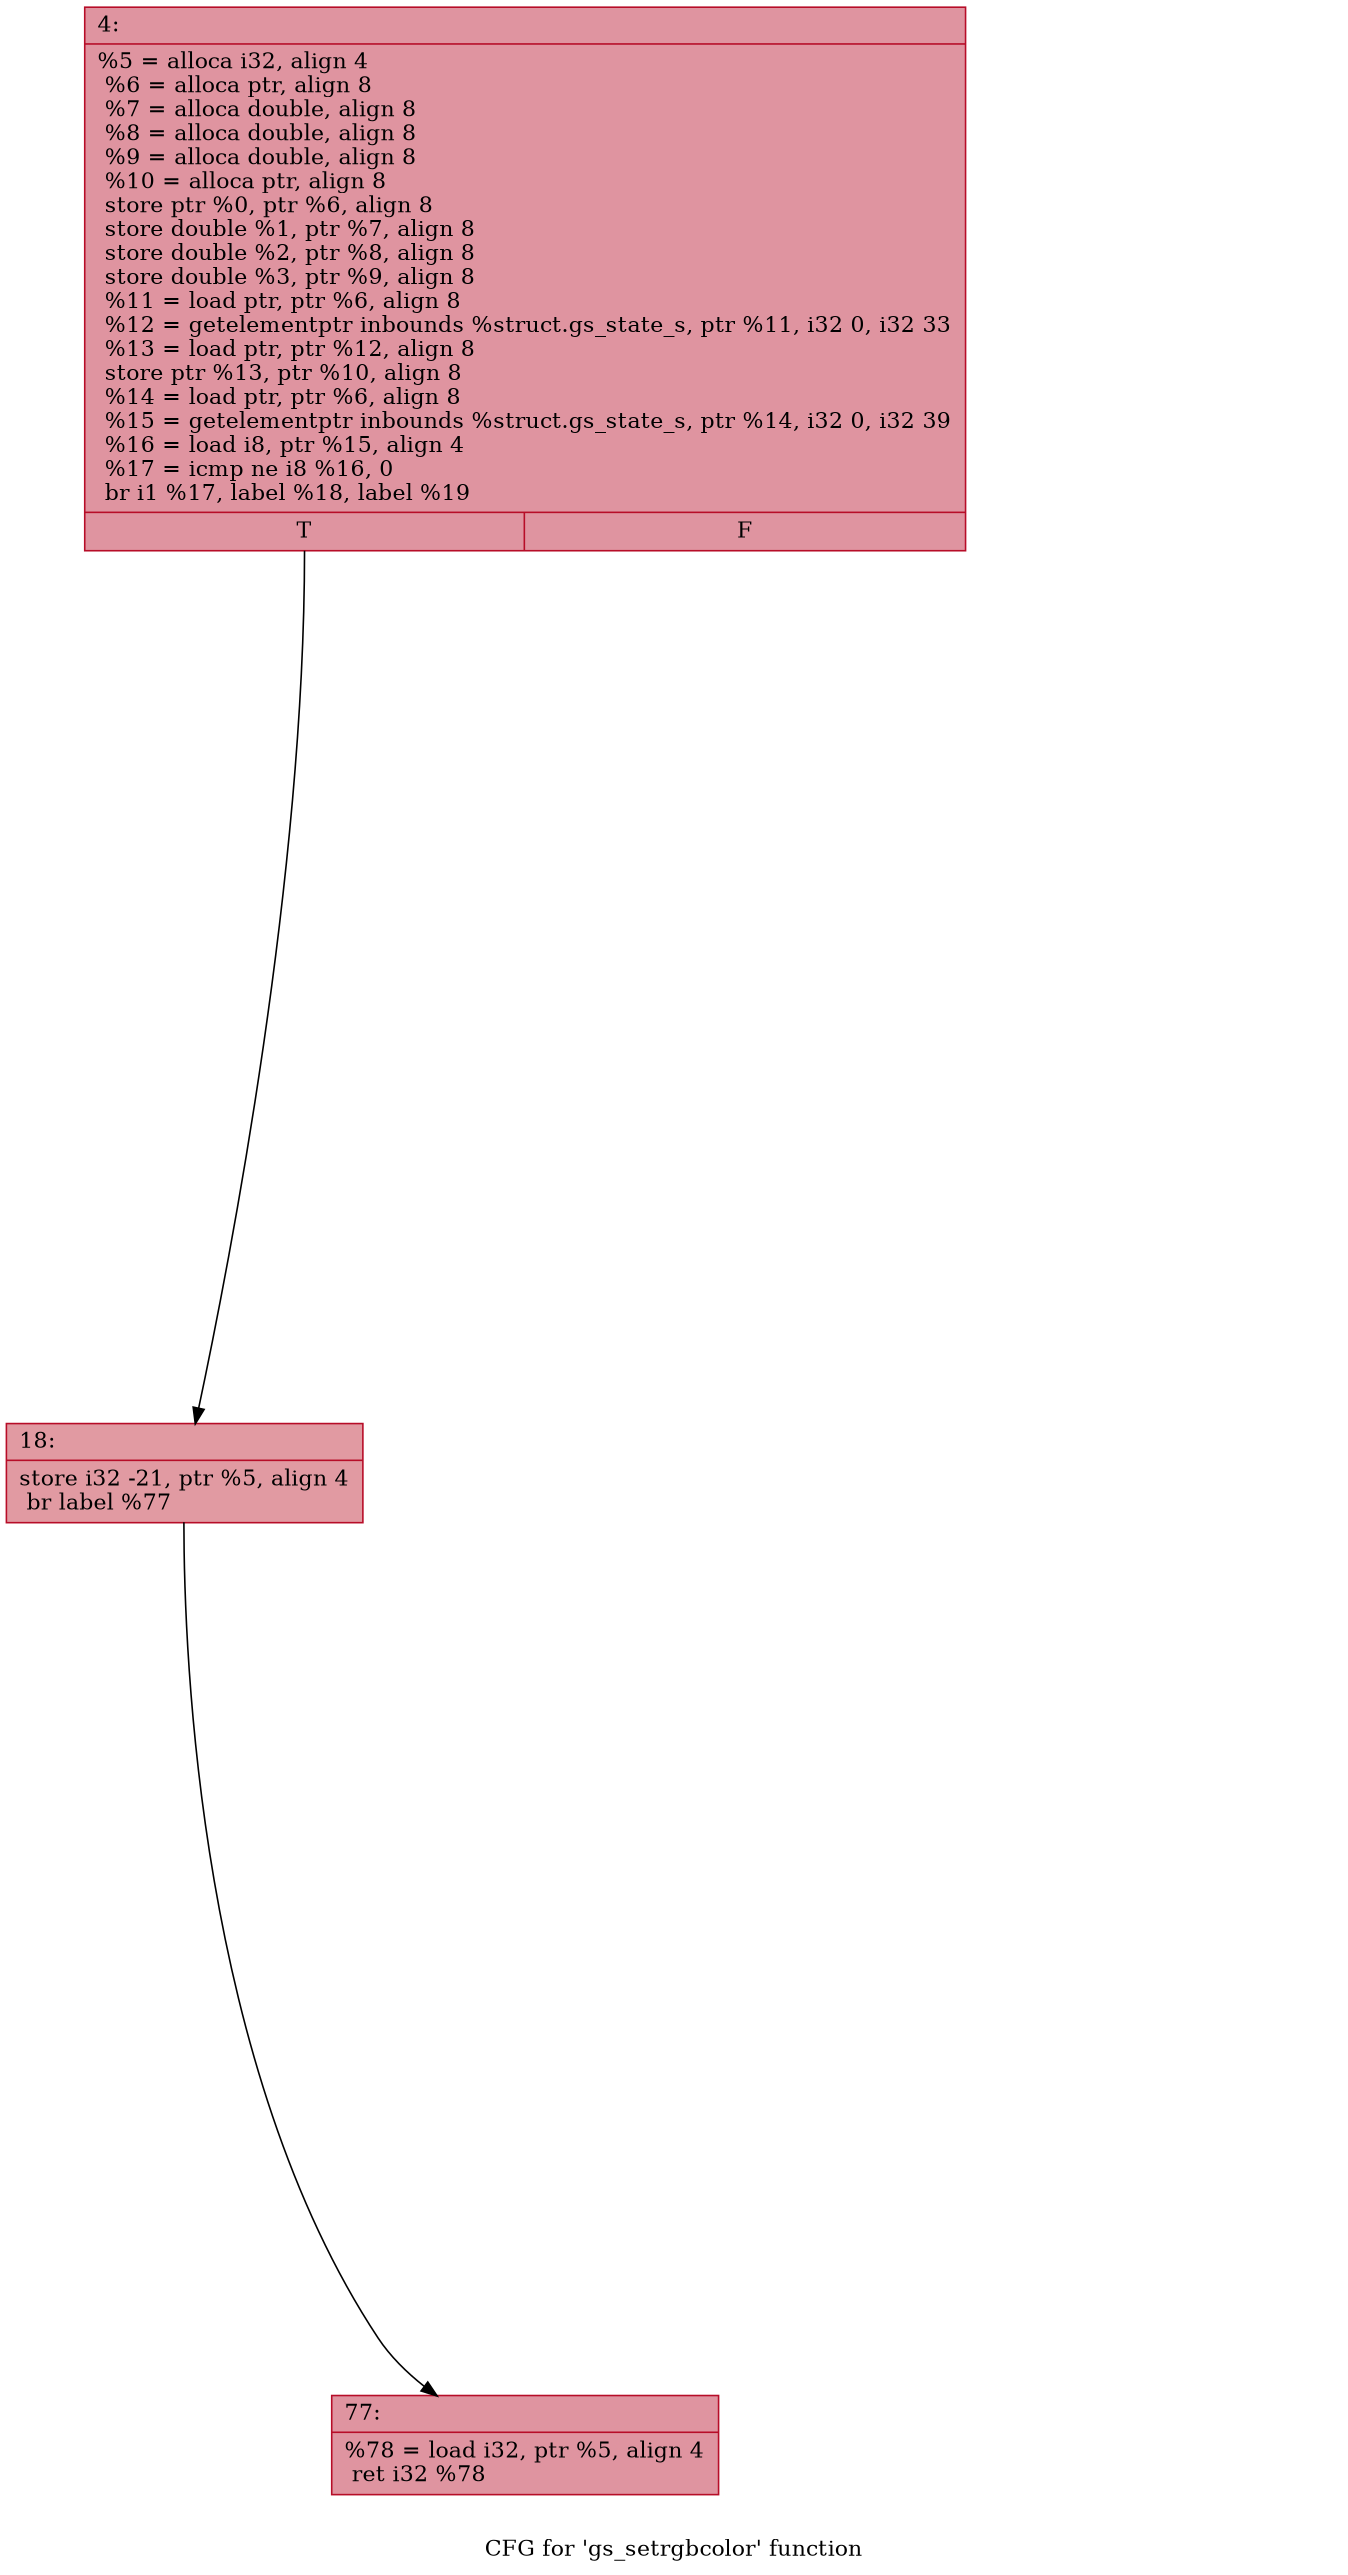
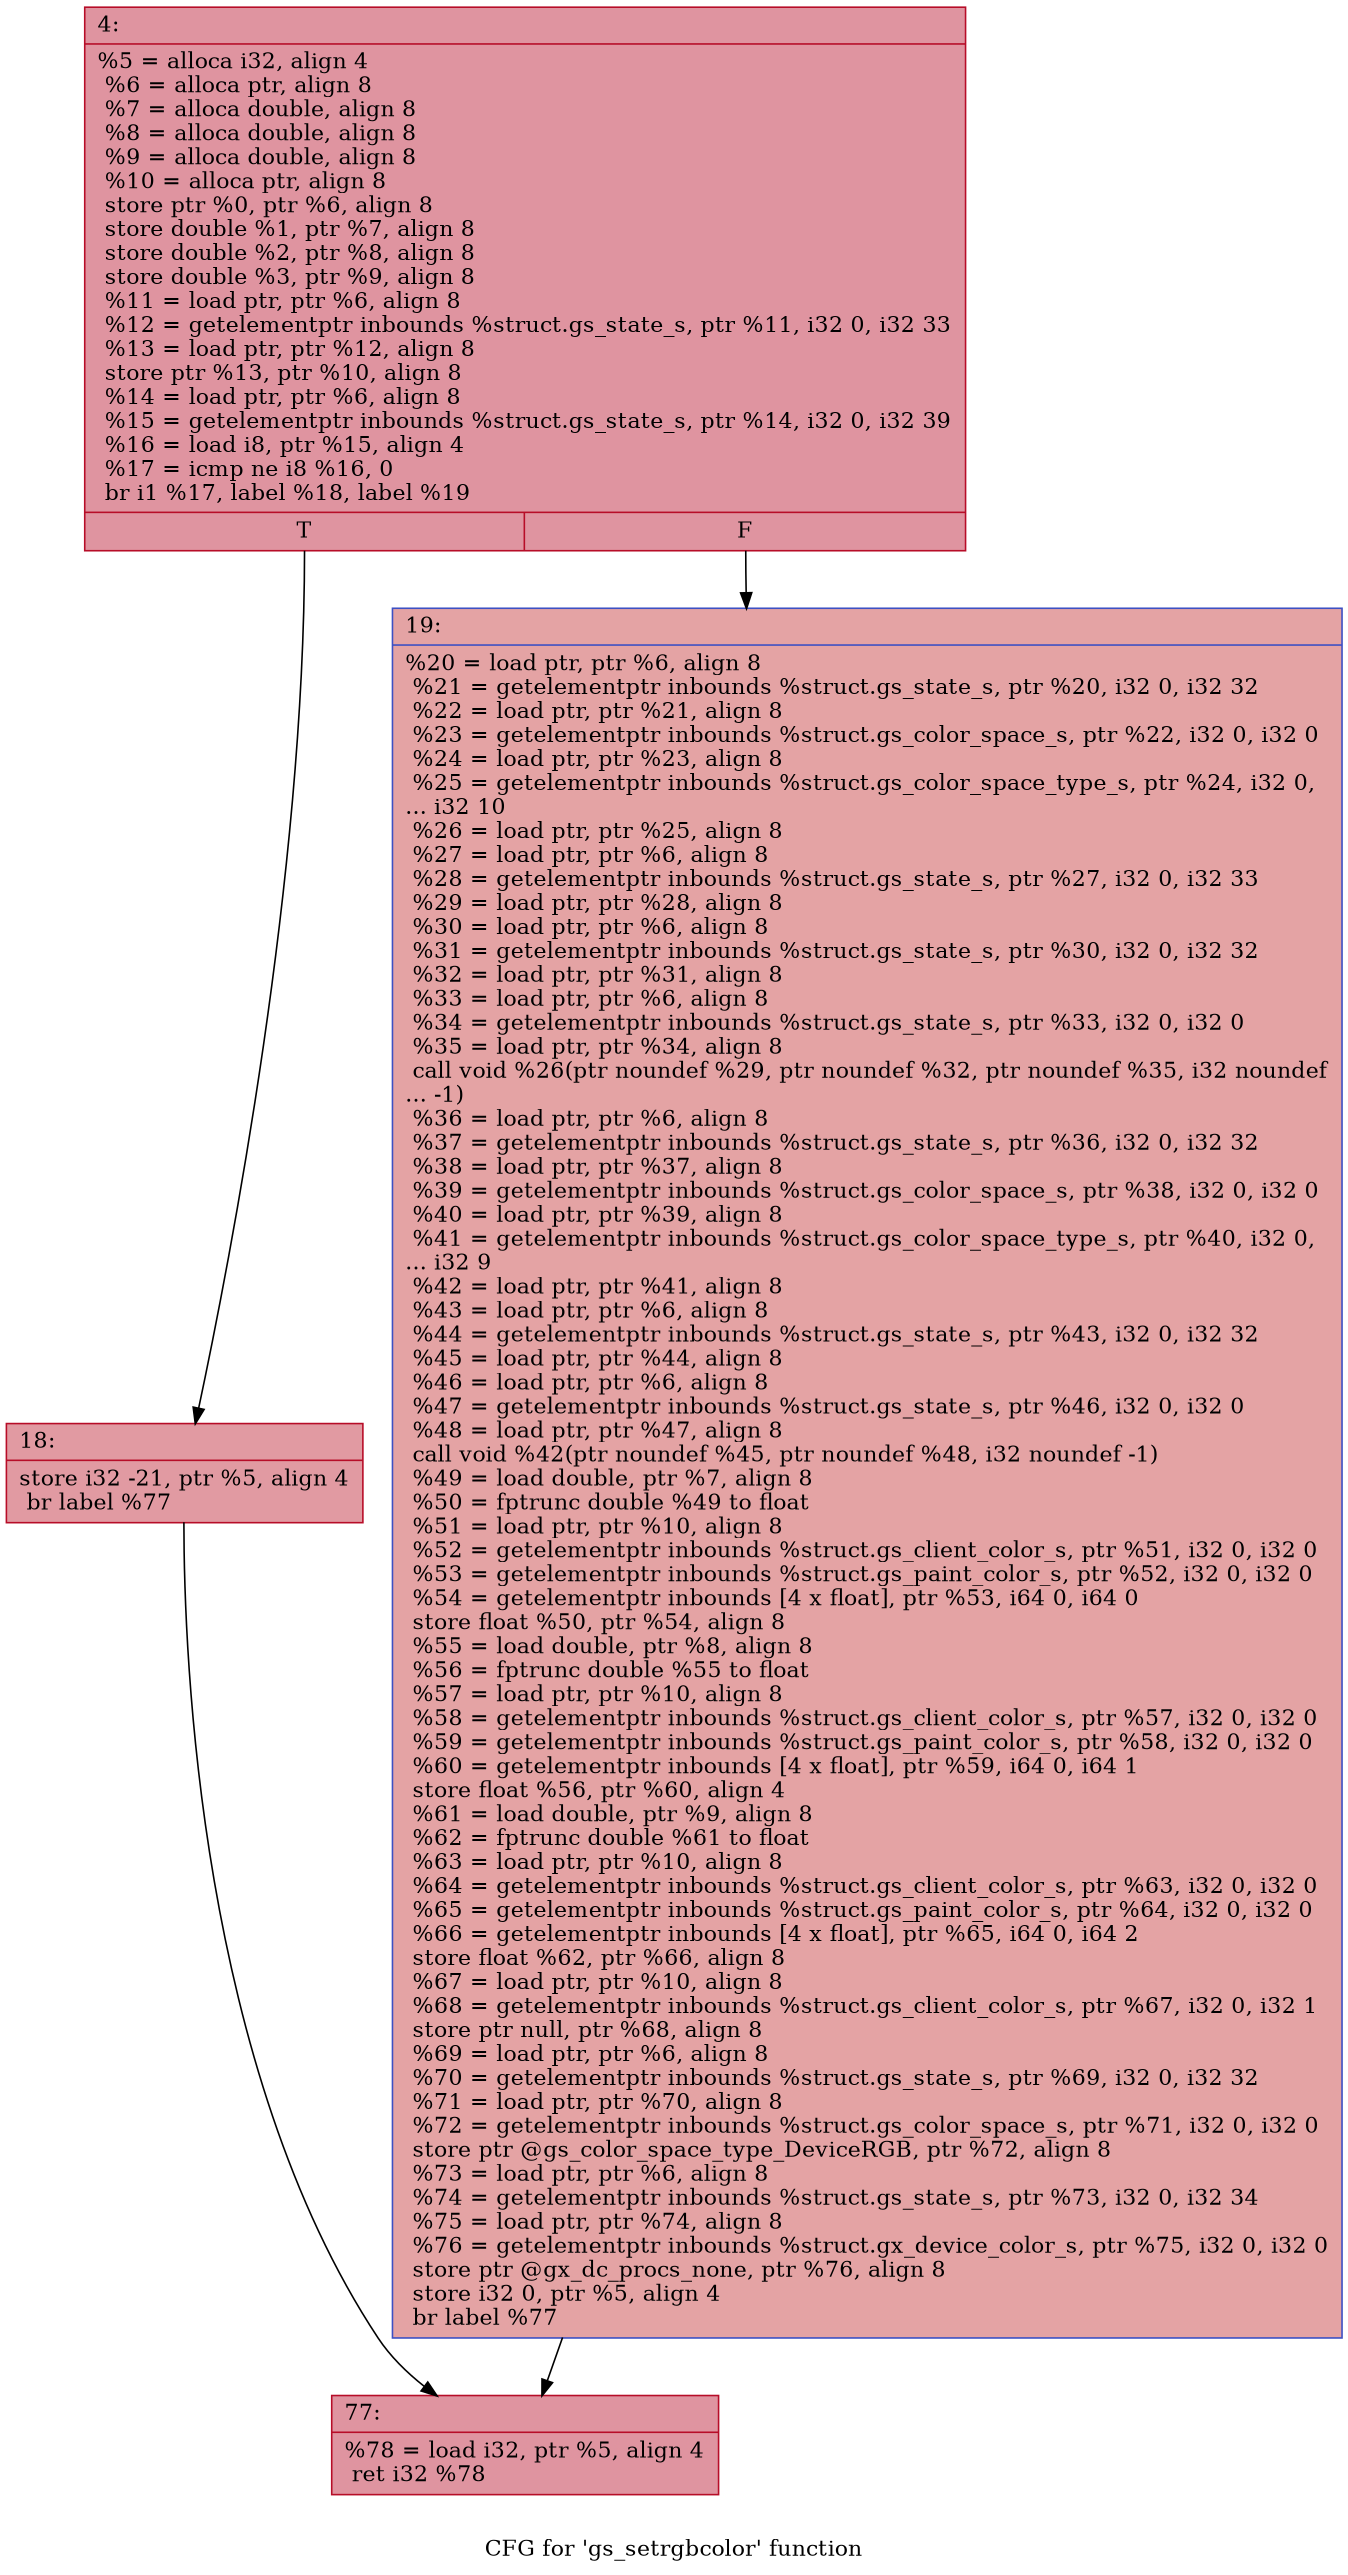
  digraph {
    label="CFG for 'gs_setrgbcolor' function"
    fontname="DejaVu Serif"
    node [color="#b70d28ff" fillcolor="#b70d2870" fontname="DejaVu Serif" shape=record style=filled]
    edge [fontname="DejaVu Serif"]
    n1 [label="{4:\l|  %5 = alloca i32, align 4\l  %6 = alloca ptr, align 8\l  %7 = alloca double, align 8\l  %8 = alloca double, align 8\l  %9 = alloca double, align 8\l  %10 = alloca ptr, align 8\l  store ptr %0, ptr %6, align 8\l  store double %1, ptr %7, align 8\l  store double %2, ptr %8, align 8\l  store double %3, ptr %9, align 8\l  %11 = load ptr, ptr %6, align 8\l  %12 = getelementptr inbounds %struct.gs_state_s, ptr %11, i32 0, i32 33\l  %13 = load ptr, ptr %12, align 8\l  store ptr %13, ptr %10, align 8\l  %14 = load ptr, ptr %6, align 8\l  %15 = getelementptr inbounds %struct.gs_state_s, ptr %14, i32 0, i32 39\l  %16 = load i8, ptr %15, align 4\l  %17 = icmp ne i8 %16, 0\l  br i1 %17, label %18, label %19\l|{<s0>T|<s1>F}}"]
    n2 [fillcolor="#bb1b2c70" label="{18:\l|  store i32 -21, ptr %5, align 4\l  br label %77\l}"]
+   n3 [color="#3d50c3ff" fillcolor="#c32e3170" label="{19:\l|  %20 = load ptr, ptr %6, align 8\l  %21 = getelementptr inbounds %struct.gs_state_s, ptr %20, i32 0, i32 32\l  %22 = load ptr, ptr %21, align 8\l  %23 = getelementptr inbounds %struct.gs_color_space_s, ptr %22, i32 0, i32 0\l  %24 = load ptr, ptr %23, align 8\l  %25 = getelementptr inbounds %struct.gs_color_space_type_s, ptr %24, i32 0,\l... i32 10\l  %26 = load ptr, ptr %25, align 8\l  %27 = load ptr, ptr %6, align 8\l  %28 = getelementptr inbounds %struct.gs_state_s, ptr %27, i32 0, i32 33\l  %29 = load ptr, ptr %28, align 8\l  %30 = load ptr, ptr %6, align 8\l  %31 = getelementptr inbounds %struct.gs_state_s, ptr %30, i32 0, i32 32\l  %32 = load ptr, ptr %31, align 8\l  %33 = load ptr, ptr %6, align 8\l  %34 = getelementptr inbounds %struct.gs_state_s, ptr %33, i32 0, i32 0\l  %35 = load ptr, ptr %34, align 8\l  call void %26(ptr noundef %29, ptr noundef %32, ptr noundef %35, i32 noundef\l... -1)\l  %36 = load ptr, ptr %6, align 8\l  %37 = getelementptr inbounds %struct.gs_state_s, ptr %36, i32 0, i32 32\l  %38 = load ptr, ptr %37, align 8\l  %39 = getelementptr inbounds %struct.gs_color_space_s, ptr %38, i32 0, i32 0\l  %40 = load ptr, ptr %39, align 8\l  %41 = getelementptr inbounds %struct.gs_color_space_type_s, ptr %40, i32 0,\l... i32 9\l  %42 = load ptr, ptr %41, align 8\l  %43 = load ptr, ptr %6, align 8\l  %44 = getelementptr inbounds %struct.gs_state_s, ptr %43, i32 0, i32 32\l  %45 = load ptr, ptr %44, align 8\l  %46 = load ptr, ptr %6, align 8\l  %47 = getelementptr inbounds %struct.gs_state_s, ptr %46, i32 0, i32 0\l  %48 = load ptr, ptr %47, align 8\l  call void %42(ptr noundef %45, ptr noundef %48, i32 noundef -1)\l  %49 = load double, ptr %7, align 8\l  %50 = fptrunc double %49 to float\l  %51 = load ptr, ptr %10, align 8\l  %52 = getelementptr inbounds %struct.gs_client_color_s, ptr %51, i32 0, i32 0\l  %53 = getelementptr inbounds %struct.gs_paint_color_s, ptr %52, i32 0, i32 0\l  %54 = getelementptr inbounds [4 x float], ptr %53, i64 0, i64 0\l  store float %50, ptr %54, align 8\l  %55 = load double, ptr %8, align 8\l  %56 = fptrunc double %55 to float\l  %57 = load ptr, ptr %10, align 8\l  %58 = getelementptr inbounds %struct.gs_client_color_s, ptr %57, i32 0, i32 0\l  %59 = getelementptr inbounds %struct.gs_paint_color_s, ptr %58, i32 0, i32 0\l  %60 = getelementptr inbounds [4 x float], ptr %59, i64 0, i64 1\l  store float %56, ptr %60, align 4\l  %61 = load double, ptr %9, align 8\l  %62 = fptrunc double %61 to float\l  %63 = load ptr, ptr %10, align 8\l  %64 = getelementptr inbounds %struct.gs_client_color_s, ptr %63, i32 0, i32 0\l  %65 = getelementptr inbounds %struct.gs_paint_color_s, ptr %64, i32 0, i32 0\l  %66 = getelementptr inbounds [4 x float], ptr %65, i64 0, i64 2\l  store float %62, ptr %66, align 8\l  %67 = load ptr, ptr %10, align 8\l  %68 = getelementptr inbounds %struct.gs_client_color_s, ptr %67, i32 0, i32 1\l  store ptr null, ptr %68, align 8\l  %69 = load ptr, ptr %6, align 8\l  %70 = getelementptr inbounds %struct.gs_state_s, ptr %69, i32 0, i32 32\l  %71 = load ptr, ptr %70, align 8\l  %72 = getelementptr inbounds %struct.gs_color_space_s, ptr %71, i32 0, i32 0\l  store ptr @gs_color_space_type_DeviceRGB, ptr %72, align 8\l  %73 = load ptr, ptr %6, align 8\l  %74 = getelementptr inbounds %struct.gs_state_s, ptr %73, i32 0, i32 34\l  %75 = load ptr, ptr %74, align 8\l  %76 = getelementptr inbounds %struct.gx_device_color_s, ptr %75, i32 0, i32 0\l  store ptr @gx_dc_procs_none, ptr %76, align 8\l  store i32 0, ptr %5, align 4\l  br label %77\l}"]
    n4 [label="{77:\l|  %78 = load i32, ptr %5, align 4\l  ret i32 %78\l}"]
    n1 -> n2 [tailport=s0]
+   n1 -> n3 [tailport=s1]
    n2 -> n4
+   n3 -> n4
  }
